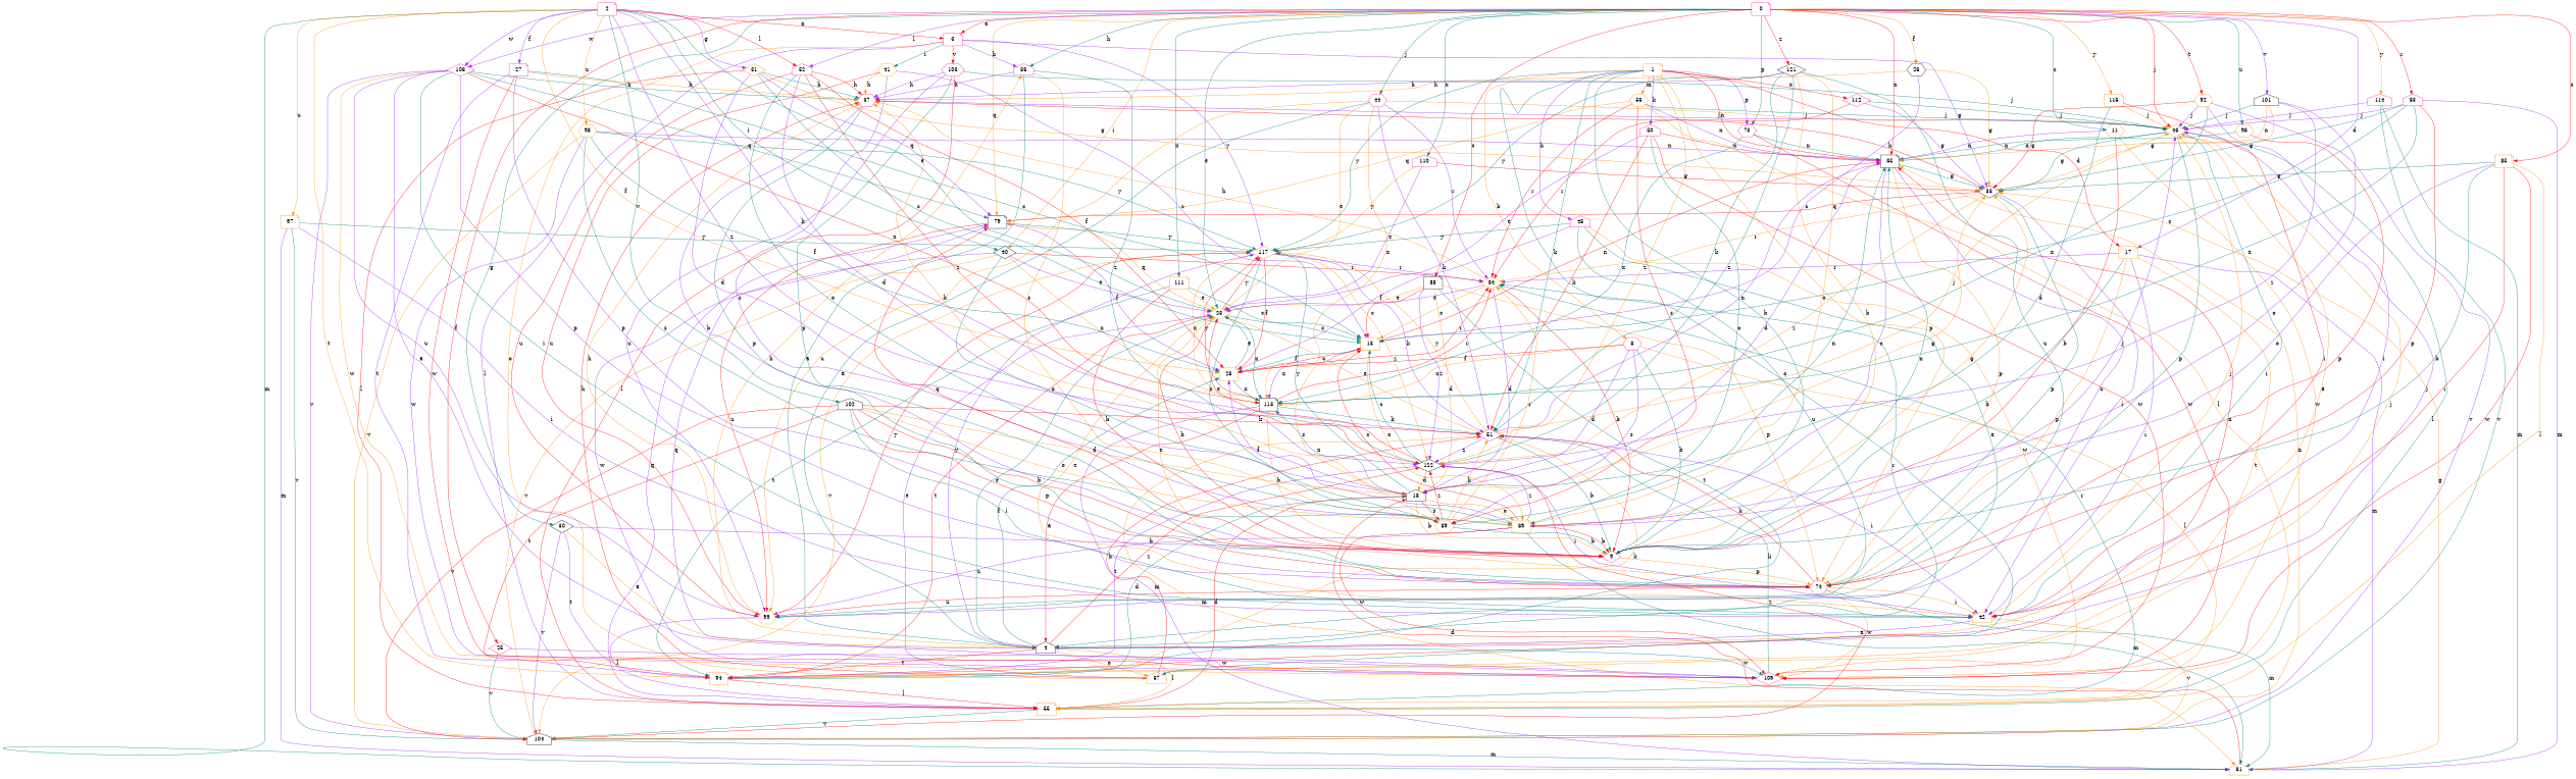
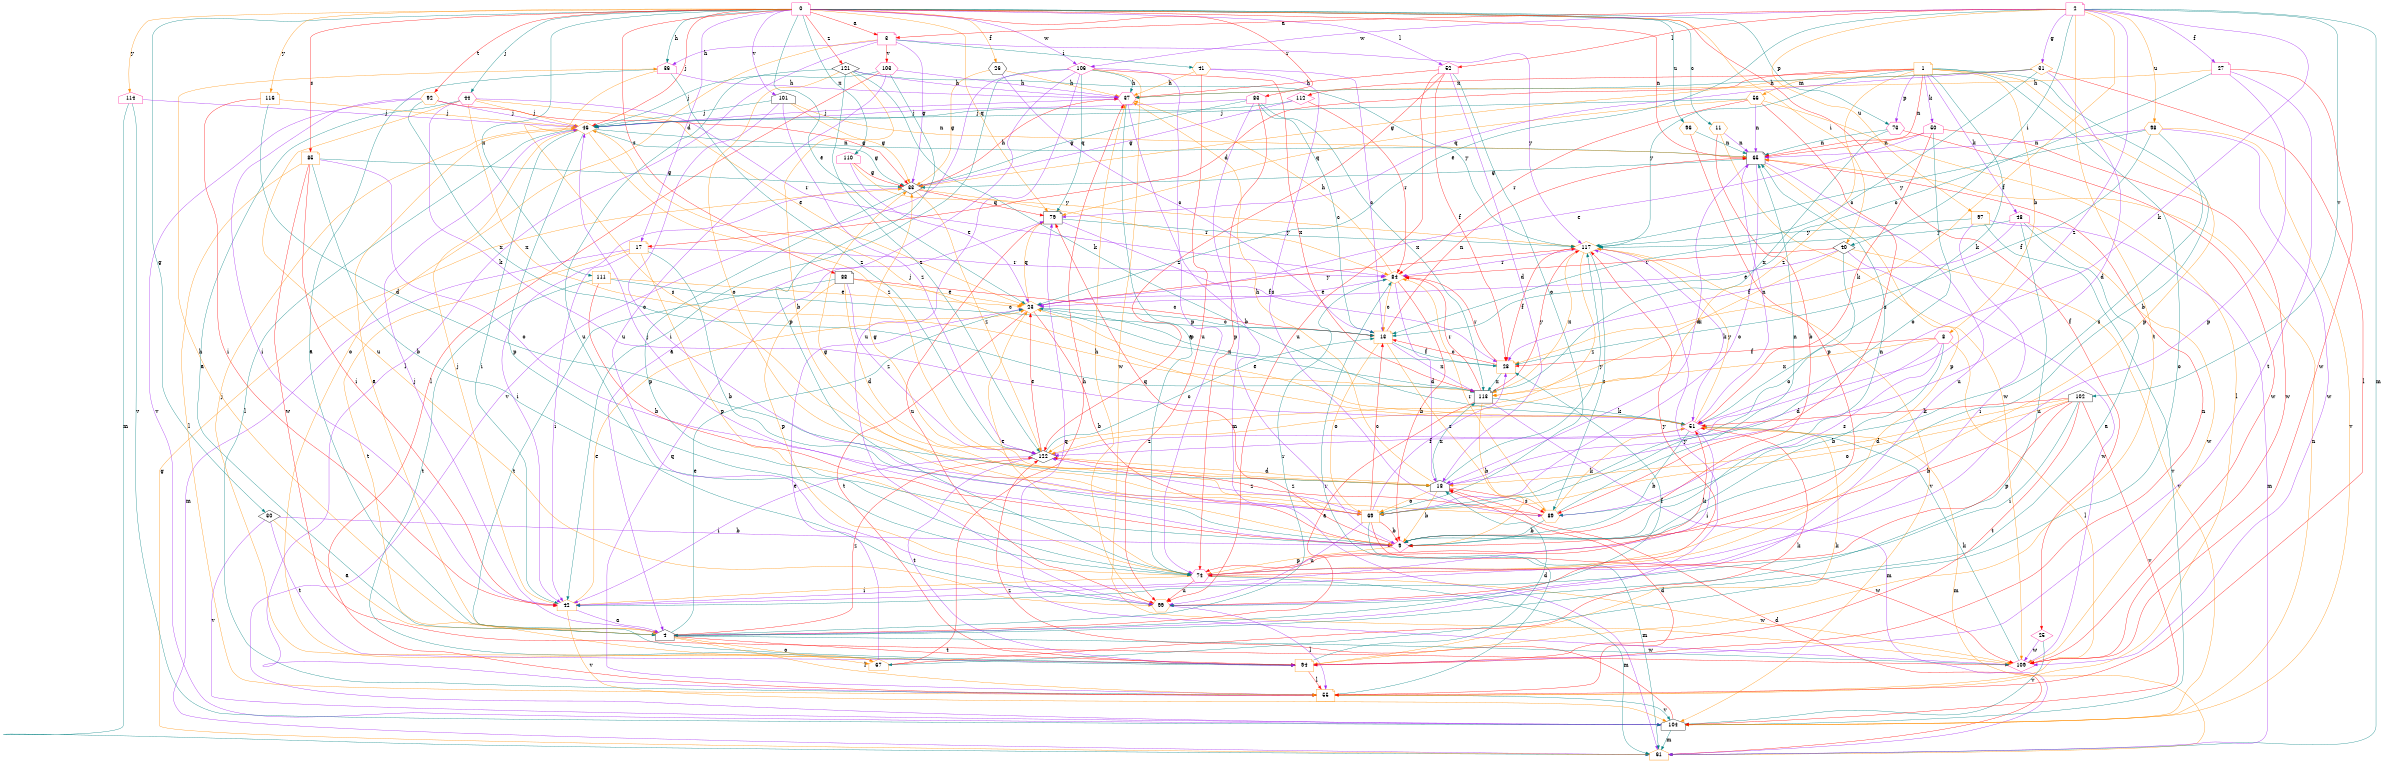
  strict digraph {
    node [color=darkorange shape=note]
    edge [color=teal]
    0 [color=deeppink]
    3 [color=deeppink]
    11 [shape=hexagon]
    17
    23 [shape=diamond]
    25 [color=deeppink shape=diamond]
    26 [color=black shape=hexagon]
    30 [color=black shape=diamond]
    36 [color=deeppink shape=house]
    40 [color=black shape=diamond]
    44 [color=deeppink shape=hexagon]
    46 [shape=diamond]
    52 [color=deeppink shape=house]
    65 [color=black]
    73 [color=deeppink shape=hexagon]
    79 [color=black]
    83 [color=deeppink shape=house]
    85
    88 [color=black]
    92 [shape=hexagon]
    96 [shape=hexagon]
    101 [color=black shape=house]
    106 [color=deeppink shape=diamond]
    110 [color=deeppink shape=house]
    111
    114 [color=deeppink shape=house]
    116
    121 [color=black shape=diamond]
    67 [shape=house]
    117 [shape=diamond]
    33 [color=black shape=diamond]
    41 [shape=hexagon]
    55
    103 [color=deeppink shape=hexagon]
    9 [color=deeppink shape=diamond]
    109 [color=deeppink shape=diamond]
    74 [color=deeppink shape=hexagon]
    61 [shape=house]
    94
    84 [shape=diamond]
    42 [shape=house]
    113 [color=black]
    13
    104 [color=black shape=house]
    37 [color=deeppink shape=hexagon]
    4 [color=black shape=house]
    122 [color=black shape=diamond]
    89 [shape=hexagon]
    69
    51 [color=deeppink shape=diamond]
    99 [shape=hexagon]
    28
    18 [color=black shape=house]
    1
    8 [color=deeppink shape=hexagon]
    48 [color=deeppink shape=house]
    50 [color=deeppink shape=house]
    56 [shape=hexagon]
    112 [color=deeppink shape=diamond]
    2 [color=deeppink]
    27 [color=deeppink]
    31 [shape=diamond]
    97
    98 [shape=hexagon]
    102 [color=black shape=house]
    0 -> 3 [color=red label=a]
    0 -> 11 [label=c]
    0 -> 17 [color=purple label=d]
    0 -> 23 [label=e]
    0 -> 25 [color=red label=f]
    0 -> 26 [color=darkorange label=f]
    0 -> 30 [label=g]
    0 -> 36 [label=h]
    0 -> 40 [color=darkorange label=i]
    0 -> 44 [label=j]
    0 -> 46 [color=red label=j]
    0 -> 52 [color=purple label=l]
    0 -> 65 [color=red label=n]
    0 -> 73 [label=p]
    0 -> 79 [color=darkorange label=q]
    0 -> 83 [color=red label=r]
    0 -> 85 [color=red label=s]
    0 -> 88 [color=red label=s]
    0 -> 92 [color=red label=t]
    0 -> 96 [label=u]
    0 -> 101 [color=purple label=v]
    0 -> 106 [color=purple label=w]
    0 -> 110 [label=x]
    0 -> 111 [label=x]
    0 -> 114 [color=darkorange label=y]
    0 -> 116 [color=darkorange label=y]
    0 -> 121 [color=red label=z]
    3 -> 36 [color=purple label=h]
    3 -> 67 [color=darkorange label=o]
    3 -> 117 [color=purple label=y]
    3 -> 33 [color=purple label=g]
    3 -> 41 [label=i]
    3 -> 55 [color=purple label=l]
    3 -> 103 [color=red label=v]
    11 -> 65 [color=purple label=n]
    11 -> 9 [color=red label=b]
    11 -> 109 [color=darkorange label=w]
    17 -> 9 [label=b]
    17 -> 74 [color=darkorange label=p]
    17 -> 61 [color=purple label=m]
    17 -> 94 [color=darkorange label=t]
    17 -> 84 [color=purple label=r]
    17 -> 42 [color=purple label=i]
    23 -> 79 [color=darkorange label=q]
    23 -> 117 [color=red label=y]
    23 -> 9 [color=red label=b]
    23 -> 94 [color=red label=t]
    23 -> 113 [label=x]
    23 -> 13 [label=c]
    25 -> 109 [color=purple label=w]
    25 -> 104 [label=v]
    26 -> 33 [color=darkorange label=g]
    26 -> 13 [color=purple label=c]
    26 -> 37 [color=darkorange label=h]
    30 -> 9 [color=purple label=b]
    30 -> 94 [color=purple label=t]
    30 -> 104 [color=purple label=v]
    30 -> 4 [color=darkorange label=a]
    36 -> 37 [color=purple label=h]
    36 -> 4 [label=a]
    36 -> 122 [label=z]
    36 -> 89 [color=darkorange label=s]
    40 -> 23 [color=purple label=e]
    40 -> 109 [color=purple label=w]
    40 -> 84 [color=red label=r]
    40 -> 113 [color=darkorange label=x]
    40 -> 104 [color=darkorange label=v]
    40 -> 69 [label=o]
    44 -> 23 [color=darkorange label=e]
    44 -> 46 [color=darkorange label=j]
    44 -> 84 [color=purple label=r]
    44 -> 113 [color=darkorange label=x]
    44 -> 4 [label=a]
    44 -> 51 [color=purple label=k]
    44 -> 99 [color=darkorange label=u]
    46 -> 65 [label=n]
    46 -> 33 [label=g]
    46 -> 55 [label=l]
    46 -> 74 [label=p]
    46 -> 42 [label=i]
    46 -> 4 [color=darkorange label=a]
+   46 -> 122 [color=darkorange label=z]
    52 -> 37 [color=red label=h]
    52 -> 122 [color=red label=z]
    52 -> 69 [label=o]
    52 -> 99 [color=red label=u]
    52 -> 28 [color=red label=f]
    52 -> 18 [color=purple label=d]
    65 -> 33 [label=g]
    65 -> 74 [color=darkorange label=p]
    65 -> 69 [color=purple label=o]
    65 -> 99 [color=purple label=u]
    65 -> 18 [color=purple label=d]
    73 -> 65 [label=n]
    73 -> 109 [color=red label=w]
    73 -> 113 [label=x]
    79 -> 117 [label=y]
    79 -> 99 [color=red label=u]
    79 -> 28 [color=purple label=f]
    83 -> 46 [color=purple label=j]
    83 -> 33 [label=g]
    83 -> 74 [color=red label=p]
    83 -> 61 [color=purple label=m]
    83 -> 113 [label=x]
    83 -> 13 [label=c]
    85 -> 33 [label=g]
    85 -> 55 [color=darkorange label=l]
    85 -> 9 [label=b]
    85 -> 109 [color=red label=w]
    85 -> 42 [color=red label=i]
    85 -> 69 [color=purple label=o]
    88 -> 23 [color=darkorange label=e]
    88 -> 74 [color=darkorange label=p]
    88 -> 94 [label=t]
    88 -> 13 [color=red label=c]
    88 -> 122 [color=purple label=z]
    88 -> 18 [color=darkorange label=d]
    92 -> 46 [color=purple label=j]
    92 -> 33 [color=red label=g]
    92 -> 42 [color=purple label=i]
    92 -> 113 [label=x]
    92 -> 104 [color=purple label=v]
    96 -> 65 [label=n]
    96 -> 74 [color=red label=p]
    101 -> 46 [label=j]
    101 -> 65 [color=darkorange label=n]
    101 -> 33 [color=darkorange label=g]
    101 -> 122 [color=purple label=z]
    101 -> 69 [color=purple label=o]
    106 -> 79 [label=q]
    106 -> 109 [color=darkorange label=w]
    106 -> 74 [color=purple label=p]
    106 -> 42 [label=i]
    106 -> 113 [color=red label=x]
    106 -> 104 [color=purple label=v]
    106 -> 37 [label=h]
    106 -> 4 [color=purple label=a]
    106 -> 99 [color=purple label=u]
    110 -> 23 [color=purple label=e]
    110 -> 117 [color=darkorange label=y]
    110 -> 33 [color=red label=g]
    111 -> 23 [color=darkorange label=e]
    111 -> 9 [color=red label=b]
    111 -> 94 [label=t]
    111 -> 13 [label=c]
    114 -> 46 [color=purple label=j]
    114 -> 61 [label=m]
    114 -> 104 [label=v]
    116 -> 46 [color=darkorange label=j]
    116 -> 42 [color=red label=i]
    116 -> 18 [label=d]
    121 -> 117 [label=y]
    121 -> 9 [color=darkorange label=b]
    121 -> 37 [color=purple label=h]
    121 -> 122 [label=z]
    121 -> 69 [color=darkorange label=o]
    121 -> 51 [label=k]
    121 -> 99 [label=u]
    67 -> 23 [color=purple label=e]
    67 -> 46 [color=darkorange label=j]
    67 -> 37 [color=red label=h]
    67 -> 51 [color=red label=k]
    117 -> 84 [color=purple label=r]
    117 -> 113 [color=darkorange label=x]
    117 -> 104 [color=darkorange label=v]
    117 -> 122 [color=darkorange label=z]
    117 -> 89 [label=s]
    117 -> 51 [color=purple label=k]
    117 -> 28 [color=red label=f]
    33 -> 79 [color=red label=q]
    33 -> 74 [label=p]
    33 -> 84 [color=darkorange label=r]
    33 -> 42 [color=purple label=i]
    33 -> 37 [color=red label=h]
    33 -> 122 [color=darkorange label=z]
    41 -> 13 [color=purple label=c]
    41 -> 37 [color=darkorange label=h]
    41 -> 89 [color=purple label=s]
    41 -> 99 [color=red label=u]
    55 -> 79 [color=purple label=q]
    55 -> 84 [label=r]
    55 -> 104 [label=v]
    55 -> 18 [color=red label=d]
    103 -> 46 [label=j]
    103 -> 55 [color=red label=l]
    103 -> 74 [label=p]
    103 -> 37 [color=purple label=h]
    103 -> 99 [color=purple label=u]
    9 -> 46 [color=purple label=j]
    9 -> 65 [label=n]
    9 -> 79 [color=red label=q]
    9 -> 74 [color=darkorange label=p]
    109 -> 79 [color=purple label=q]
    109 -> 51 [label=k]
    74 -> 23 [color=darkorange label=e]
    74 -> 109 [color=darkorange label=w]
    74 -> 61 [label=m]
    74 -> 42 [color=darkorange label=i]
    74 -> 51 [color=red label=k]
    74 -> 99 [color=red label=u]
    61 -> 33 [color=darkorange label=g]
    61 -> 18 [color=red label=d]
    94 -> 65 [color=red label=n]
    94 -> 55 [color=red label=l]
    94 -> 51 [color=darkorange label=k]
    94 -> 18 [label=d]
    84 -> 23 [color=purple label=e]
    84 -> 9 [color=red label=b]
    84 -> 13 [color=darkorange label=c]
    84 -> 37 [color=darkorange label=h]
    84 -> 18 [color=purple label=d]
    42 -> 23 [color=darkorange label=e]
    42 -> 46 [color=darkorange label=j]
    42 -> 104 [color=darkorange label=v]
    42 -> 4 [color=purple label=a]
    113 -> 117 [color=red label=y]
    113 -> 9 [color=darkorange label=b]
    113 -> 61 [color=purple label=m]
    113 -> 84 [color=red label=r]
    113 -> 4 [color=red label=a]
    113 -> 51 [label=k]
    13 -> 65 [color=red label=n]
    13 -> 113 [color=purple label=x]
    13 -> 89 [color=darkorange label=s]
    13 -> 69 [color=darkorange label=o]
    13 -> 28 [label=f]
    104 -> 65 [color=darkorange label=n]
    104 -> 61 [label=m]
    104 -> 122 [color=red label=z]
    37 -> 46 [color=purple label=j]
    37 -> 9 [color=purple label=b]
    37 -> 74 [label=p]
    4 -> 23 [label=e]
    4 -> 36 [color=darkorange label=h]
    4 -> 46 [color=purple label=j]
    4 -> 67 [color=darkorange label=o]
    4 -> 117 [color=purple label=y]
    4 -> 55 [color=darkorange label=l]
    4 -> 109 [label=w]
    4 -> 94 [color=red label=t]
    4 -> 84 [label=r]
    4 -> 122 [color=red label=z]
    4 -> 28 [label=f]
    122 -> 23 [color=red label=e]
    122 -> 94 [color=purple label=t]
    122 -> 42 [color=purple label=i]
    122 -> 13 [label=c]
    122 -> 18 [color=darkorange label=d]
    89 -> 65 [label=n]
    89 -> 9 [label=b]
    89 -> 84 [color=darkorange label=r]
    89 -> 122 [color=red label=z]
    89 -> 51 [color=darkorange label=k]
    69 -> 33 [color=darkorange label=g]
    69 -> 9 [color=red label=b]
    69 -> 109 [color=red label=w]
    69 -> 61 [label=m]
    69 -> 13 [color=red label=c]
    69 -> 122 [color=purple label=z]
    69 -> 99 [color=purple label=u]
    69 -> 28 [color=purple label=f]
    51 -> 23 [color=darkorange label=e]
    51 -> 46 [color=darkorange label=j]
    51 -> 65 [color=purple label=n]
    51 -> 117 [color=darkorange label=y]
    51 -> 9 [label=b]
    51 -> 61 [color=darkorange label=m]
    51 -> 42 [color=purple label=i]
    51 -> 122 [color=purple label=z]
    99 -> 117 [color=red label=y]
    99 -> 55 [color=purple label=l]
    99 -> 37 [color=darkorange label=h]
    28 -> 23 [label=e]
    28 -> 84 [color=red label=r]
    28 -> 113 [label=x]
    28 -> 13 [color=red label=c]
    18 -> 117 [label=y]
    18 -> 33 [color=darkorange label=g]
    18 -> 9 [color=darkorange label=b]
    18 -> 113 [label=x]
    18 -> 37 [color=darkorange label=h]
    18 -> 89 [color=red label=s]
    18 -> 69 [color=darkorange label=o]
    1 -> 17 [color=red label=d]
    1 -> 65 [color=red label=n]
    1 -> 73 [color=purple label=p]
    1 -> 67 [label=o]
    1 -> 117 [label=y]
    1 -> 9 [label=b]
    1 -> 74 [color=darkorange label=p]
    1 -> 122 [color=darkorange label=z]
    1 -> 51 [label=k]
    1 -> 8 [color=darkorange label=b]
    1 -> 48 [color=purple label=k]
    1 -> 50 [color=purple label=k]
    1 -> 56 [color=darkorange label=m]
    1 -> 112 [color=red label=x]
    8 -> 55 [color=darkorange label=l]
    8 -> 9 [label=b]
    8 -> 113 [color=darkorange label=x]
    8 -> 89 [color=purple label=s]
    8 -> 28 [color=red label=f]
    8 -> 18 [color=purple label=d]
    48 -> 117 [label=y]
    48 -> 109 [color=darkorange label=w]
    48 -> 4 [label=a]
    48 -> 99 [label=u]
    48 -> 28 [color=purple label=f]
    50 -> 23 [color=purple label=e]
    50 -> 65 [color=red label=n]
    50 -> 109 [color=red label=w]
    50 -> 69 [label=o]
    50 -> 51 [color=red label=k]
    56 -> 46 [label=j]
    56 -> 65 [color=purple label=n]
    56 -> 79 [color=darkorange label=q]
    56 -> 55 [color=darkorange label=l]
    56 -> 84 [color=red label=r]
    56 -> 89 [color=red label=s]
    112 -> 46 [label=j]
    112 -> 33 [color=purple label=g]
    112 -> 84 [color=red label=r]
    2 -> 3 [color=red label=a]
    2 -> 23 [label=e]
    2 -> 40 [label=i]
    2 -> 52 [color=red label=l]
    2 -> 106 [color=purple label=w]
    2 -> 61 [label=m]
    2 -> 94 [color=darkorange label=t]
    2 -> 122 [color=purple label=z]
    2 -> 51 [color=purple label=k]
    2 -> 28 [color=darkorange label=f]
    2 -> 27 [color=purple label=f]
    2 -> 31 [color=purple label=g]
    2 -> 97 [color=darkorange label=u]
    2 -> 98 [color=darkorange label=u]
    2 -> 102 [label=v]
    27 -> 109 [color=red label=w]
    27 -> 74 [color=purple label=p]
    27 -> 94 [color=purple label=t]
    27 -> 13 [label=c]
    27 -> 37 [color=darkorange label=h]
    31 -> 79 [color=purple label=q]
    31 -> 33 [color=darkorange label=g]
    31 -> 55 [color=red label=l]
    31 -> 13 [label=c]
    31 -> 37 [label=h]
    31 -> 18 [color=purple label=d]
    97 -> 117 [label=y]
    97 -> 61 [color=purple label=m]
    97 -> 42 [color=purple label=i]
    97 -> 104 [label=v]
    98 -> 65 [color=purple label=n]
    98 -> 117 [label=y]
    98 -> 109 [color=purple label=w]
    98 -> 104 [color=darkorange label=v]
    98 -> 89 [label=s]
    98 -> 28 [label=f]
    102 -> 9 [color=red label=b]
    102 -> 74 [color=red label=p]
    102 -> 94 [color=red label=t]
    102 -> 42 [label=i]
    102 -> 104 [color=red label=v]
    102 -> 69 [color=darkorange label=o]
    102 -> 51 [color=red label=k]
    102 -> 18 [color=darkorange label=d]
  }
